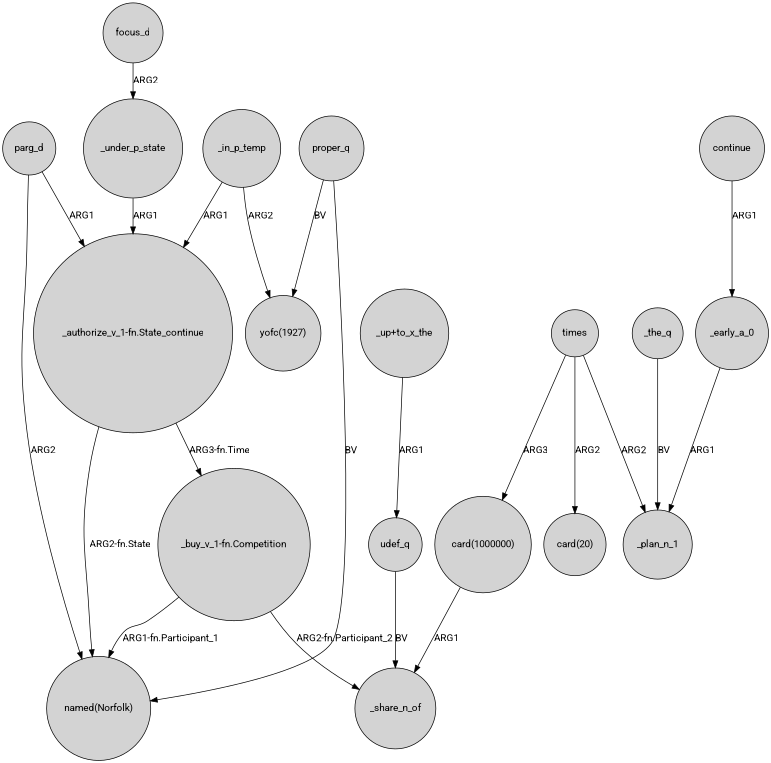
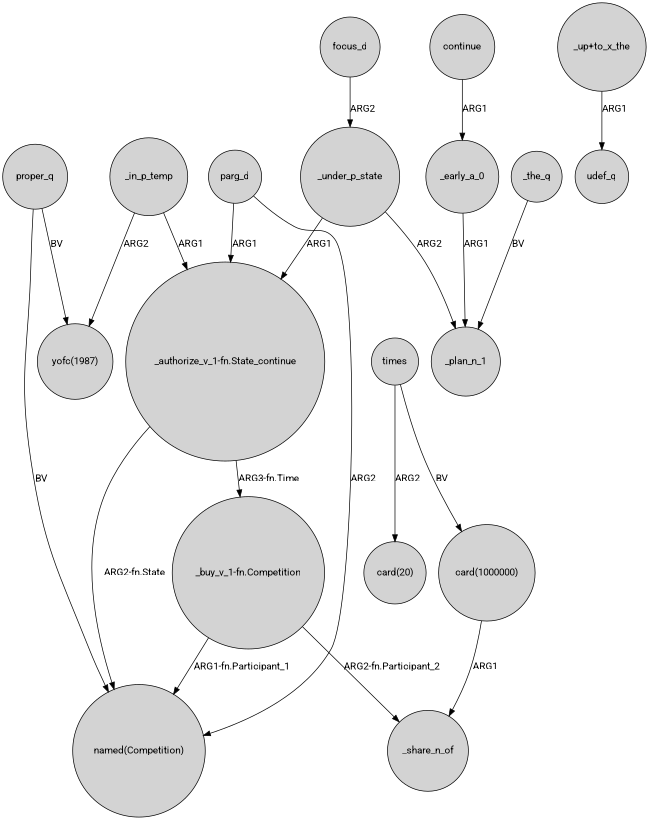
  digraph {
    fontname=Roboto
    node [fontname=Roboto shape=circle style=filled]
    edge [fontname=Roboto]
    parg_d
-   "named(Norfolk)"
+   "named(Norfolk)" [label="named(Competition)"]
    "_authorize_v_1-fn.State_continue"
    "_buy_v_1-fn.Competition"
    _share_n_of
    proper_q
-   "yofc(1987)" [label="yofc(1927)"]
+   "yofc(1987)"
    _in_p_temp
    times
    "card(1000000)"
    "card(20)"
    n12 [label=continue]
    n13 [label=_early_a_0]
    _plan_n_1
    udef_q
    n16 [label="_up+to_x_the"]
    focus_d
    _under_p_state
    _the_q
    parg_d -> "named(Norfolk)" [label=ARG2]
    parg_d -> "_authorize_v_1-fn.State_continue" [label=ARG1]
    "_authorize_v_1-fn.State_continue" -> "named(Norfolk)" [label="ARG2-fn.State"]
    "_authorize_v_1-fn.State_continue" -> "_buy_v_1-fn.Competition" [label="ARG3-fn.Time"]
    "_buy_v_1-fn.Competition" -> "named(Norfolk)" [label="ARG1-fn.Participant_1"]
    "_buy_v_1-fn.Competition" -> _share_n_of [label="ARG2-fn.Participant_2"]
    proper_q -> "named(Norfolk)" [label=BV]
    proper_q -> "yofc(1987)" [label=BV]
    _in_p_temp -> "_authorize_v_1-fn.State_continue" [label=ARG1]
    _in_p_temp -> "yofc(1987)" [label=ARG2]
-   times -> "card(1000000)" [label=ARG3]
+   times -> "card(1000000)" [label=BV]
    times -> "card(20)" [label=ARG2]
    "card(1000000)" -> _share_n_of [label=ARG1]
    n12 -> n13 [label=ARG1]
    n13 -> _plan_n_1 [label=ARG1]
-   udef_q -> _share_n_of [label=BV]
    n16 -> udef_q [label=ARG1]
    focus_d -> _under_p_state [label=ARG2]
    _under_p_state -> "_authorize_v_1-fn.State_continue" [label=ARG1]
-   times -> _plan_n_1 [label=ARG2]
+   _under_p_state -> _plan_n_1 [label=ARG2]
    _the_q -> _plan_n_1 [label=BV]
  }
